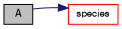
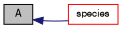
  digraph {
    rankdir=LR
    node [fontname=FreeSans fontsize=10 shape=record]
    n1 [color=black fillcolor=grey75 fontcolor=black height=0.2 label=A style=filled width=0.4]
    n2 [color=red height=0.2 label=species width=0.4]
-   n2 -> n1 [color=midnightblue dir=back fontname=FreeSans fontsize=10 labelfontname=FreeSans labelfontsize=10 style=solid]
+   n1 -> n2 [color=midnightblue dir=back fontname=FreeSans fontsize=10 labelfontname=FreeSans labelfontsize=10 style=solid]
  }
